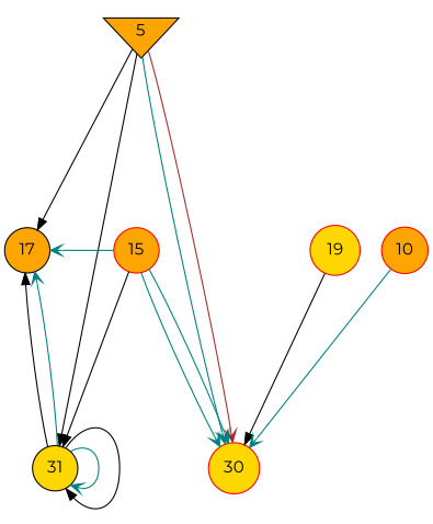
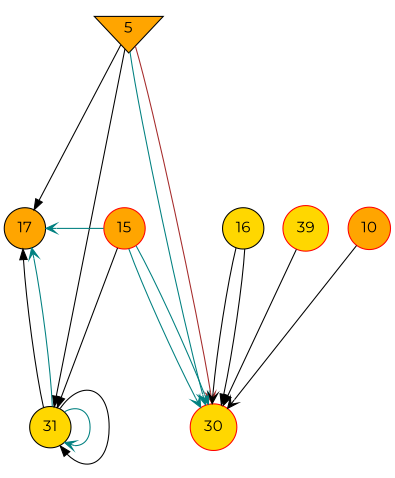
  digraph {
    fontname=Montserrat
    ranksep=2.0
    node [color=black fillcolor=orange fontname=Montserrat shape=circle style=filled]
    edge [arrowhead=vee color=black fontname=Montserrat]
    5 [shape=invtriangle]
    15 [color=red]
+   16 [fillcolor=gold]
    17
-   19 [color=red fillcolor=gold]
+   19 [color=red fillcolor=gold label=39]
    n6 [color=red label=10]
    30 [color=red fillcolor=gold]
    31 [fillcolor=gold]
    subgraph sub_1 {
      rank=same
      5
    }
    subgraph sub_2 {
      rank=same
      15
+     16
      17
      19
      n6
    }
    subgraph sub_3 {
      rank=same
      30
      31
    }
    5 -> 17 [arrowhead=normal]
    5 -> 30 [color=teal]
    5 -> 30 [color=brown]
    5 -> 31 [arrowhead=normal]
    15 -> 17 [color=teal]
    15 -> 30 [color=teal]
    15 -> 30 [color=teal]
    15 -> 31 [arrowhead=normal]
+   16 -> 30
+   16 -> 30 [arrowhead=normal]
    19 -> 30 [arrowhead=normal]
-   n6 -> 30 [color=teal]
+   n6 -> 30
    31 -> 17 [arrowhead=normal]
    31 -> 17 [color=teal]
    31 -> 31 [color=teal]
    31 -> 31 [arrowhead=normal]
  }
